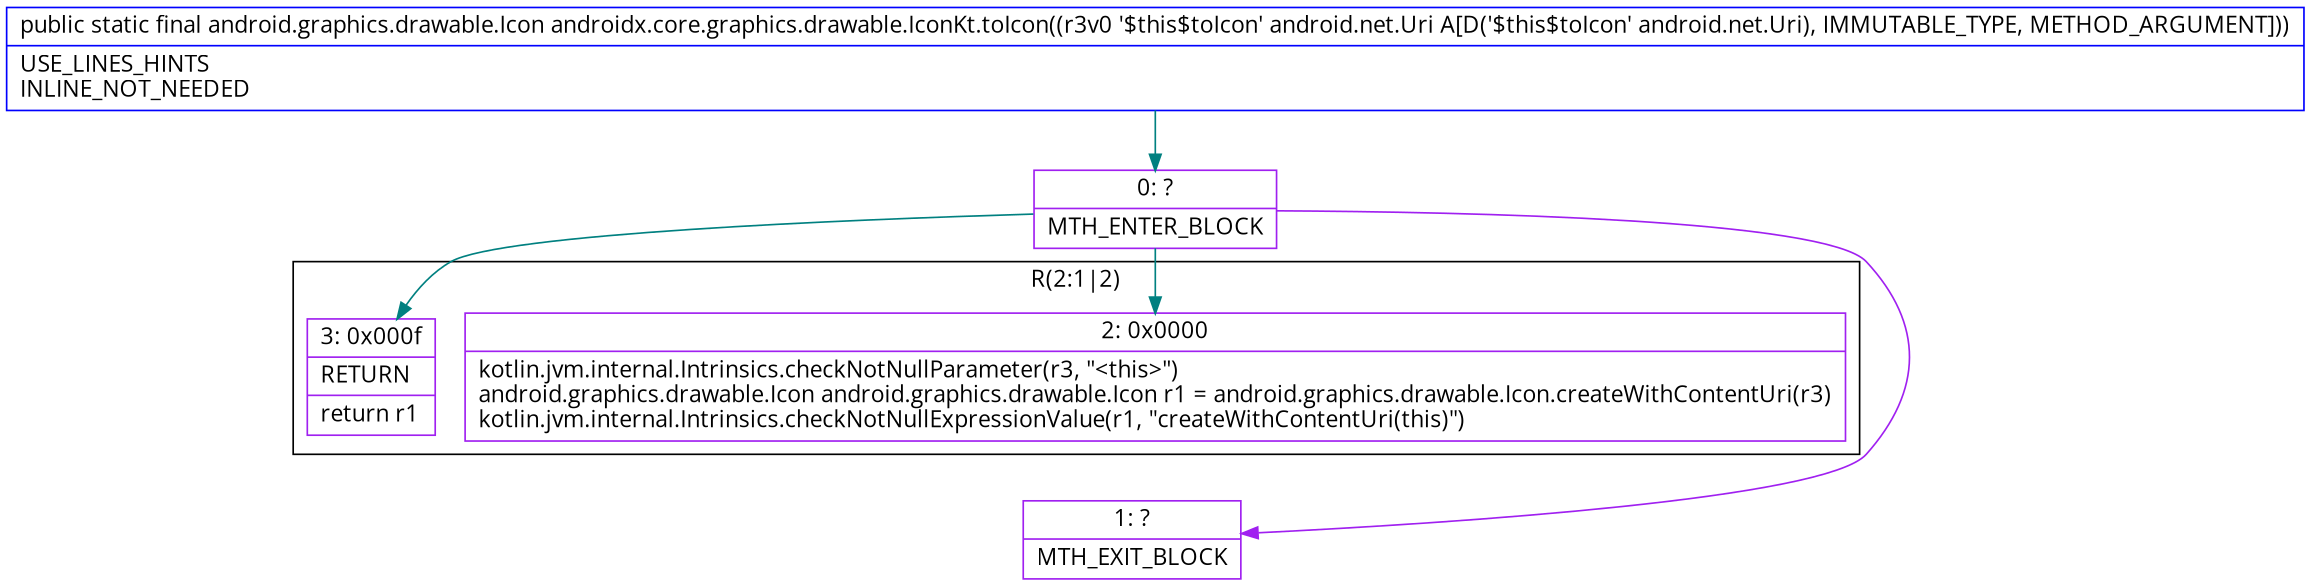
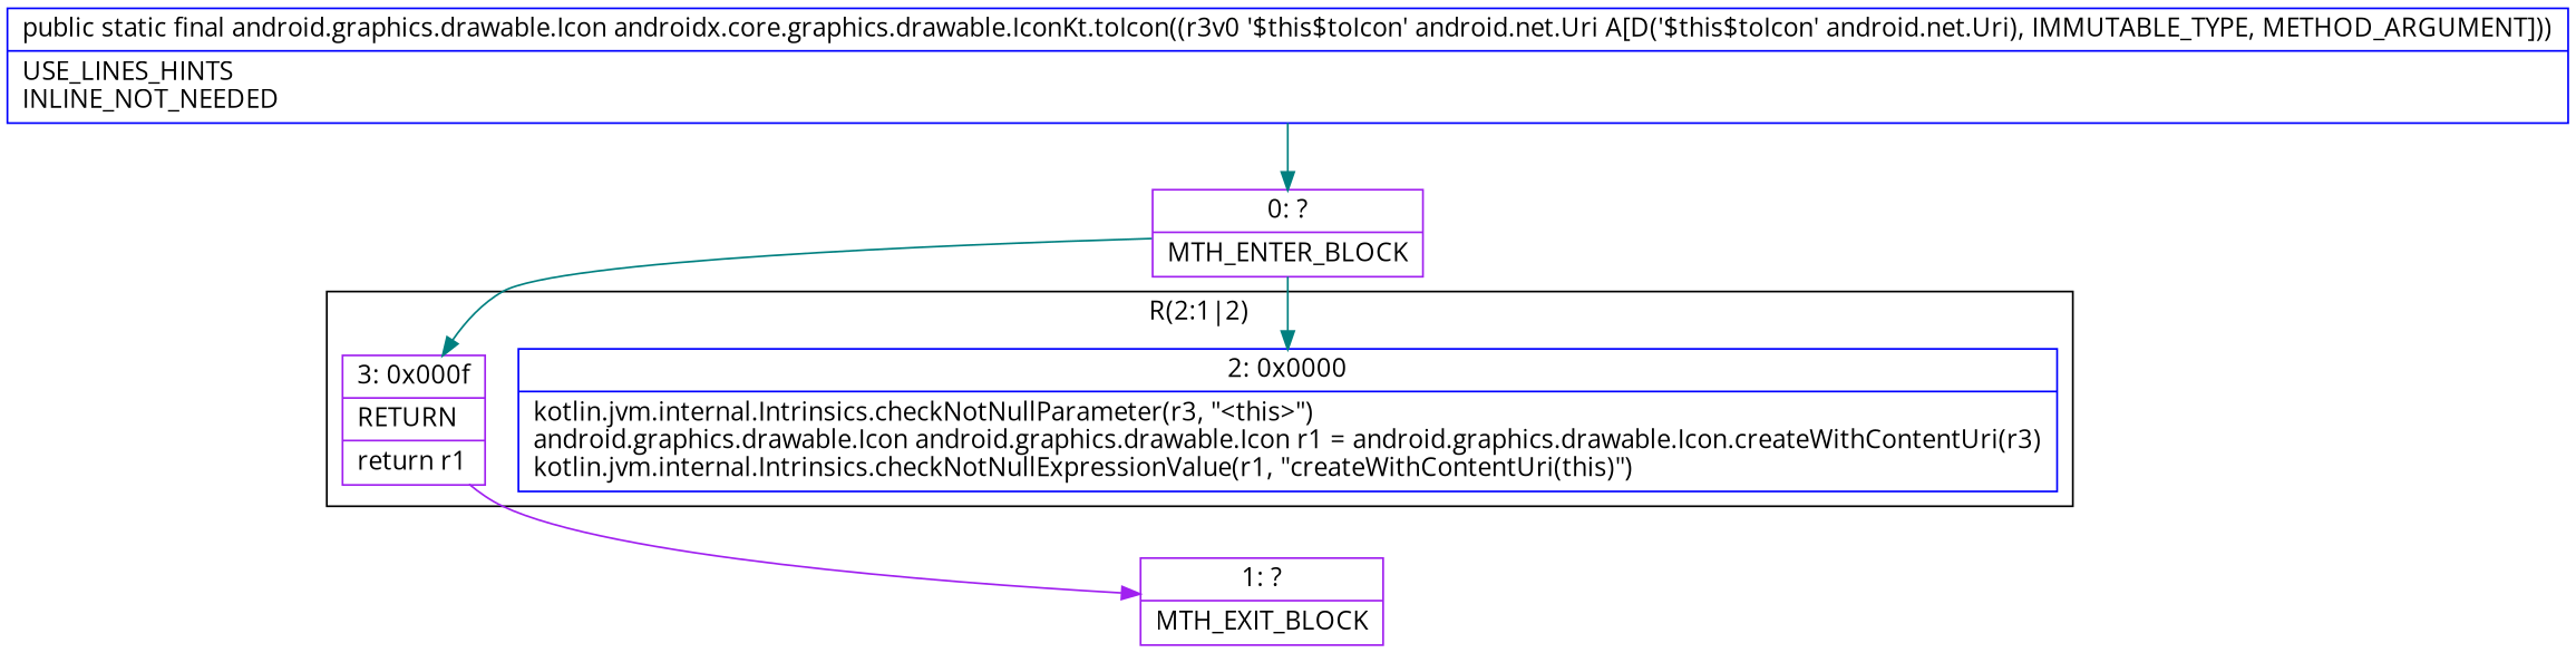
  digraph {
    fontname="Open Sans"
    node [color=purple fontname="Open Sans" shape=record]
    edge [color=teal fontname="Open Sans"]
-   n1 [label="{2\:\ 0x0000|kotlin.jvm.internal.Intrinsics.checkNotNullParameter(r3, \"\<this\>\")\landroid.graphics.drawable.Icon android.graphics.drawable.Icon r1 = android.graphics.drawable.Icon.createWithContentUri(r3)\lkotlin.jvm.internal.Intrinsics.checkNotNullExpressionValue(r1, \"createWithContentUri(this)\")\l}"]
+   n1 [color=blue label="{2\:\ 0x0000|kotlin.jvm.internal.Intrinsics.checkNotNullParameter(r3, \"\<this\>\")\landroid.graphics.drawable.Icon android.graphics.drawable.Icon r1 = android.graphics.drawable.Icon.createWithContentUri(r3)\lkotlin.jvm.internal.Intrinsics.checkNotNullExpressionValue(r1, \"createWithContentUri(this)\")\l}"]
    n2 [label="{3\:\ 0x000f|RETURN\l|return r1\l}"]
    n3 [label="{1\:\ ?|MTH_EXIT_BLOCK\l}"]
    n4 [label="{0\:\ ?|MTH_ENTER_BLOCK\l}"]
    n5 [color=blue label="{public static final android.graphics.drawable.Icon androidx.core.graphics.drawable.IconKt.toIcon((r3v0 '$this$toIcon' android.net.Uri A[D('$this$toIcon' android.net.Uri), IMMUTABLE_TYPE, METHOD_ARGUMENT]))  | USE_LINES_HINTS\lINLINE_NOT_NEEDED\l}"]
    subgraph cluster_1 {
      label="R(2:1|2)"
      n1
      n2
    }
-   n4 -> n3 [color=purple]
+   n2 -> n3 [color=purple]
    n4 -> n1
    n4 -> n2
    n5 -> n4
  }
